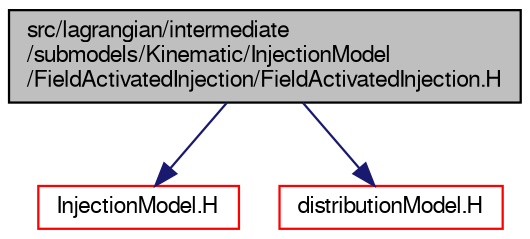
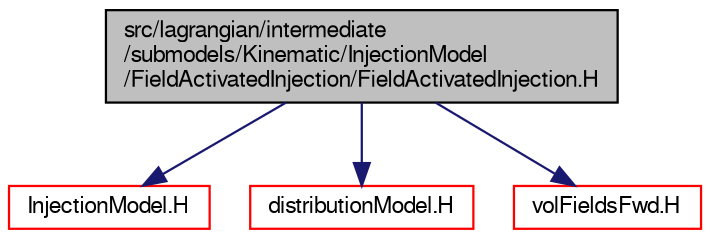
  digraph {
    node [color=red fontname=FreeSans fontsize=10 shape=record]
    edge [color=midnightblue fontname=FreeSans fontsize=10 labelfontname=FreeSans labelfontsize=10 style=solid]
    n1 [color=black fillcolor=grey75 fontcolor=black height=0.2 label="src/lagrangian/intermediate\l/submodels/Kinematic/InjectionModel\l/FieldActivatedInjection/FieldActivatedInjection.H" style=filled width=0.4]
    n2 [height=0.2 label="InjectionModel.H" width=0.4]
    n3 [height=0.2 label="distributionModel.H" width=0.4]
+   n4 [height=0.2 label="volFieldsFwd.H" width=0.4]
    n1 -> n2
    n1 -> n3
+   n1 -> n4
  }
